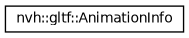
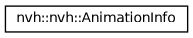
  digraph {
    rankdir=LR
-   n1 [color=black fillcolor=white fontname=Helvetica fontsize=10 height=0.2 label="nvh::gltf::AnimationInfo" shape=record style=filled width=0.4]
+   n1 [color=black fillcolor=white fontname=Helvetica fontsize=10 height=0.2 label="nvh::nvh::AnimationInfo" shape=record style=filled width=0.4]
  }
